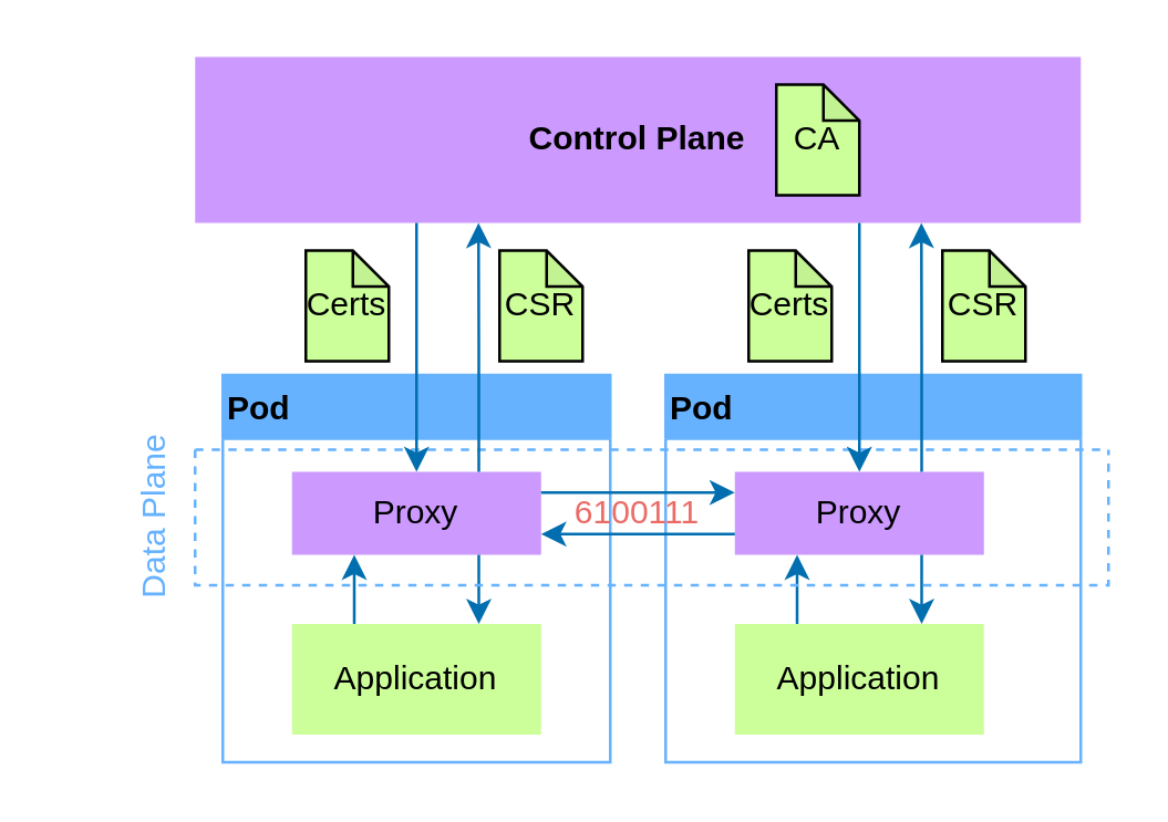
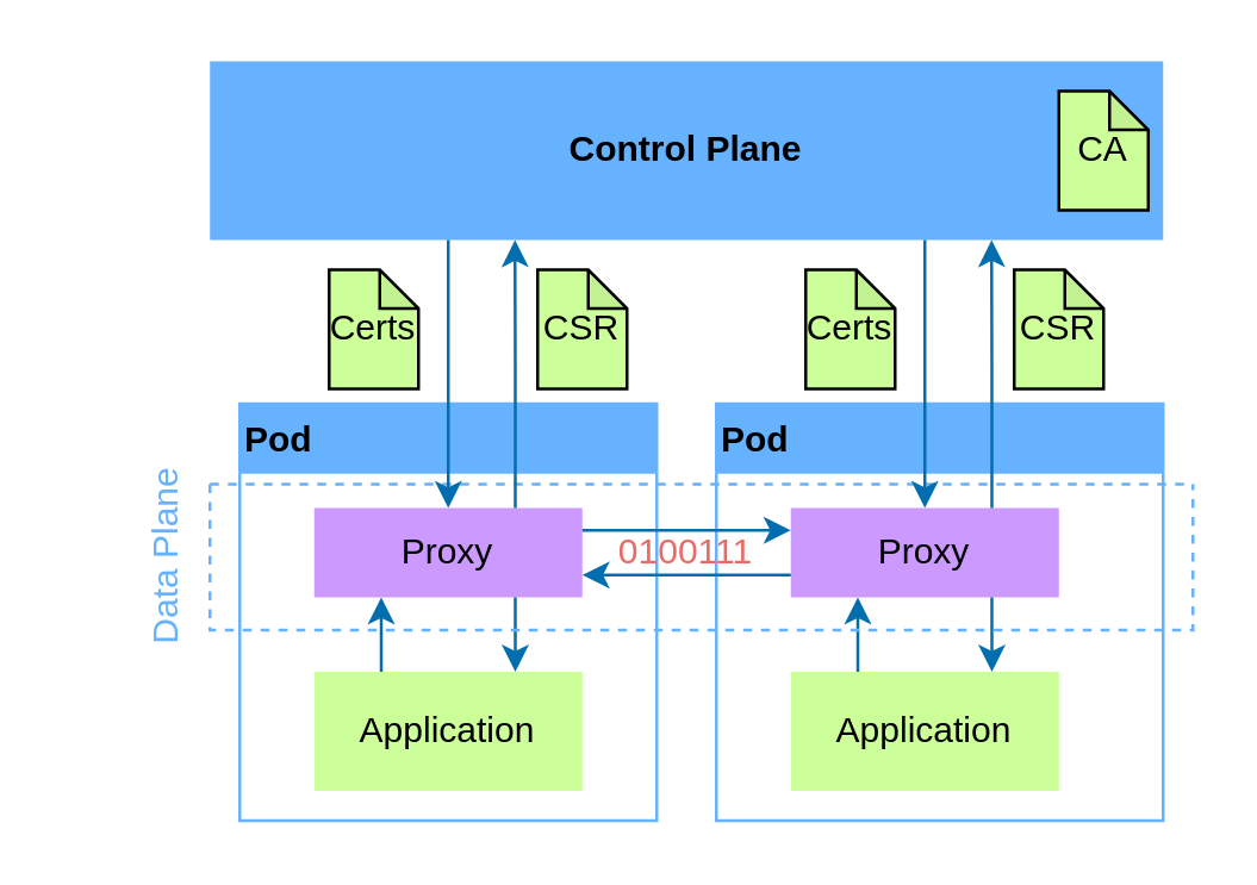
  <mxCell id="0" />
  <mxCell id="1" style="locked=1;" parent="0" />
- <mxCell id="2" value="&lt;b&gt;Control Plane&lt;/b&gt;" style="rounded=0;whiteSpace=wrap;html=1;fillColor=#cc99ff;strokeColor=none;points=[[0,0,0,0,0],[0,0.25,0,0,0],[0,0.5,0,0,0],[0,0.75,0,0,0],[0,1,0,0,0],[0.25,0,0,0,0],[0.25,1,0,0,0],[0.32,1,0,0,0],[0.5,0,0,0,0],[0.75,0,0,0,0],[0.75,1,0,0,0],[0.82,1,0,0,0],[1,0,0,0,0],[1,0.25,0,0,0],[1,0.5,0,0,0],[1,0.75,0,0,0]];" parent="1" vertex="1"><mxGeometry x="70" y="20" width="320" height="60" as="geometry" /></mxCell>
+ <mxCell id="2" value="&lt;b&gt;Control Plane&lt;/b&gt;" style="rounded=0;whiteSpace=wrap;html=1;fillColor=#66B2FF;strokeColor=none;points=[[0,0,0,0,0],[0,0.25,0,0,0],[0,0.5,0,0,0],[0,0.75,0,0,0],[0,1,0,0,0],[0.25,0,0,0,0],[0.25,1,0,0,0],[0.32,1,0,0,0],[0.5,0,0,0,0],[0.75,0,0,0,0],[0.75,1,0,0,0],[0.82,1,0,0,0],[1,0,0,0,0],[1,0.25,0,0,0],[1,0.5,0,0,0],[1,0.75,0,0,0]];" parent="1" vertex="1"><mxGeometry x="70" y="20" width="320" height="60" as="geometry" /></mxCell>
  <mxCell id="3" value="Pod" style="swimlane;strokeColor=#66B2FF;fillColor=#66B2FF;align=left;" parent="1" vertex="1"><mxGeometry x="80" y="135" width="140" height="140" as="geometry" /></mxCell>
  <mxCell id="4" value="Proxy" style="rounded=0;whiteSpace=wrap;html=1;fillColor=#CC99FF;strokeColor=none;" parent="3" vertex="1"><mxGeometry x="25" y="35" width="90" height="30" as="geometry" /></mxCell>
  <mxCell id="5" value="Application" style="rounded=0;whiteSpace=wrap;html=1;fillColor=#CCFF99;strokeColor=none;" parent="3" vertex="1"><mxGeometry x="25" y="90" width="90" height="40" as="geometry" /></mxCell>
  <mxCell id="6" style="edgeStyle=orthogonalEdgeStyle;rounded=0;orthogonalLoop=1;jettySize=auto;html=1;exitX=0.75;exitY=1;exitDx=0;exitDy=0;entryX=0.75;entryY=0;entryDx=0;entryDy=0;strokeColor=#006EAF;fillColor=#1ba1e2;" parent="3" source="4" target="5" edge="1"><mxGeometry relative="1" as="geometry" /></mxCell>
  <mxCell id="7" style="edgeStyle=orthogonalEdgeStyle;rounded=0;orthogonalLoop=1;jettySize=auto;html=1;exitX=0.25;exitY=0;exitDx=0;exitDy=0;entryX=0.25;entryY=1;entryDx=0;entryDy=0;strokeColor=#006EAF;fillColor=#1ba1e2;" parent="3" source="5" target="4" edge="1"><mxGeometry relative="1" as="geometry" /></mxCell>
  <mxCell id="8" value="Pod" style="swimlane;strokeColor=#66B2FF;fillColor=#66B2FF;align=left;" parent="1" vertex="1"><mxGeometry x="240" y="135" width="150" height="140" as="geometry" /></mxCell>
  <mxCell id="9" value="Proxy" style="rounded=0;whiteSpace=wrap;html=1;fillColor=#CC99FF;strokeColor=none;" parent="8" vertex="1"><mxGeometry x="25" y="35" width="90" height="30" as="geometry" /></mxCell>
  <mxCell id="10" value="Application" style="rounded=0;whiteSpace=wrap;html=1;fillColor=#CCFF99;strokeColor=none;" parent="8" vertex="1"><mxGeometry x="25" y="90" width="90" height="40" as="geometry" /></mxCell>
  <mxCell id="11" style="edgeStyle=orthogonalEdgeStyle;rounded=0;orthogonalLoop=1;jettySize=auto;html=1;exitX=0.75;exitY=1;exitDx=0;exitDy=0;entryX=0.75;entryY=0;entryDx=0;entryDy=0;strokeColor=#006EAF;fillColor=#1ba1e2;" parent="8" source="9" target="10" edge="1"><mxGeometry relative="1" as="geometry" /></mxCell>
  <mxCell id="12" style="edgeStyle=orthogonalEdgeStyle;rounded=0;orthogonalLoop=1;jettySize=auto;html=1;exitX=0.25;exitY=0;exitDx=0;exitDy=0;entryX=0.25;entryY=1;entryDx=0;entryDy=0;strokeColor=#006EAF;fillColor=#1ba1e2;" parent="8" source="10" target="9" edge="1"><mxGeometry relative="1" as="geometry" /></mxCell>
  <mxCell id="13" style="edgeStyle=orthogonalEdgeStyle;rounded=0;orthogonalLoop=1;jettySize=auto;html=1;exitX=1;exitY=0.25;exitDx=0;exitDy=0;strokeColor=#006EAF;entryX=0;entryY=0.25;entryDx=0;entryDy=0;fillColor=#1ba1e2;" parent="1" source="4" target="9" edge="1"><mxGeometry relative="1" as="geometry"><mxPoint x="160" y="90" as="sourcePoint" /><mxPoint x="160" y="180" as="targetPoint" /></mxGeometry></mxCell>
  <mxCell id="14" style="edgeStyle=orthogonalEdgeStyle;rounded=0;orthogonalLoop=1;jettySize=auto;html=1;exitX=0;exitY=0.75;exitDx=0;exitDy=0;strokeColor=#006EAF;entryX=1;entryY=0.75;entryDx=0;entryDy=0;fillColor=#1ba1e2;" parent="1" source="9" target="4" edge="1"><mxGeometry relative="1" as="geometry"><mxPoint x="205" y="187.5" as="sourcePoint" /><mxPoint x="275" y="187.5" as="targetPoint" /></mxGeometry></mxCell>
  <mxCell id="15" value="" style="swimlane;startSize=0;strokeColor=#66B2FF;fillColor=none;dashed=1;container=0;" parent="1" vertex="1"><mxGeometry x="70" y="162" width="330" height="49" as="geometry"><mxRectangle x="100" y="500" width="50" height="40" as="alternateBounds" /></mxGeometry></mxCell>
  <mxCell id="16" style="edgeStyle=orthogonalEdgeStyle;rounded=0;orthogonalLoop=1;jettySize=auto;html=1;exitX=0.25;exitY=1;exitDx=0;exitDy=0;strokeColor=#006EAF;fillColor=#1ba1e2;entryX=0.5;entryY=0;entryDx=0;entryDy=0;" parent="1" source="2" target="4" edge="1"><mxGeometry relative="1" as="geometry" /></mxCell>
  <mxCell id="17" value="" style="endArrow=classic;html=1;rounded=0;entryX=0.5;entryY=0;entryDx=0;entryDy=0;exitX=0.75;exitY=1;exitDx=0;exitDy=0;strokeColor=#006EAF;fillColor=#1ba1e2;" parent="1" source="2" target="9" edge="1"><mxGeometry width="50" height="50" relative="1" as="geometry"><mxPoint x="340" y="120" as="sourcePoint" /><mxPoint x="339.86" y="179.97" as="targetPoint" /></mxGeometry></mxCell>
  <mxCell id="18" style="edgeStyle=orthogonalEdgeStyle;rounded=0;orthogonalLoop=1;jettySize=auto;html=1;exitX=0.75;exitY=0;exitDx=0;exitDy=0;strokeColor=#006EAF;fillColor=#1ba1e2;entryX=0.32;entryY=1;entryDx=0;entryDy=0;entryPerimeter=0;" edge="1" parent="1" source="4" target="2"><mxGeometry relative="1" as="geometry"><mxPoint x="160" y="90" as="sourcePoint" /><mxPoint x="173" y="90" as="targetPoint" /></mxGeometry></mxCell>
  <mxCell id="19" style="edgeStyle=orthogonalEdgeStyle;rounded=0;orthogonalLoop=1;jettySize=auto;html=1;exitX=0.75;exitY=0;exitDx=0;exitDy=0;strokeColor=#006EAF;fillColor=#1ba1e2;entryX=0.82;entryY=1;entryDx=0;entryDy=0;entryPerimeter=0;" edge="1" parent="1" source="9" target="2"><mxGeometry relative="1" as="geometry"><mxPoint x="182.5" y="180" as="sourcePoint" /><mxPoint x="182.4" y="90" as="targetPoint" /></mxGeometry></mxCell>
  <mxCell id="20" value="Data Plane" style="text;html=1;strokeColor=none;fillColor=none;align=center;verticalAlign=middle;whiteSpace=wrap;rounded=0;dashed=1;fontColor=#66B2FF;rotation=-90;" parent="1" vertex="1"><mxGeometry x="20" y="176.5" width="70" height="20" as="geometry" /></mxCell>
  <mxCell id="21" value="mTLS" parent="0" />
  <mxCell id="22" value="Certs" style="shape=note;whiteSpace=wrap;html=1;backgroundOutline=1;darkOpacity=0.05;fillColor=#CCFF99;spacingLeft=0;size=13;" vertex="1" parent="21"><mxGeometry x="270" y="90" width="30" height="40" as="geometry" /></mxCell>
  <mxCell id="23" value="Certs" style="shape=note;whiteSpace=wrap;html=1;backgroundOutline=1;darkOpacity=0.05;fillColor=#CCFF99;spacingLeft=0;size=13;" vertex="1" parent="21"><mxGeometry x="110" y="90" width="30" height="40" as="geometry" /></mxCell>
- <mxCell id="24" value="6100111" style="text;html=1;strokeColor=none;fillColor=none;align=center;verticalAlign=middle;whiteSpace=wrap;rounded=0;fontColor=#EA6B66;" vertex="1" parent="21"><mxGeometry x="200" y="170" width="60" height="30" as="geometry" /></mxCell>
- <mxCell id="25" value="CA" style="shape=note;whiteSpace=wrap;html=1;backgroundOutline=1;darkOpacity=0.05;fillColor=#CCFF99;spacingLeft=0;size=13;" vertex="1" parent="21"><mxGeometry x="280" y="30" width="30" height="40" as="geometry" /></mxCell>
+ <mxCell id="24" value="0100111" style="text;html=1;strokeColor=none;fillColor=none;align=center;verticalAlign=middle;whiteSpace=wrap;rounded=0;fontColor=#EA6B66;" vertex="1" parent="21"><mxGeometry x="200" y="170" width="60" height="30" as="geometry" /></mxCell>
+ <mxCell id="25" value="CA" style="shape=note;whiteSpace=wrap;html=1;backgroundOutline=1;darkOpacity=0.05;fillColor=#CCFF99;spacingLeft=0;size=13;" vertex="1" parent="21"><mxGeometry x="355" y="30" width="30" height="40" as="geometry" /></mxCell>
  <mxCell id="26" value="CSR" style="shape=note;whiteSpace=wrap;html=1;backgroundOutline=1;darkOpacity=0.05;fillColor=#CCFF99;spacingLeft=0;size=13;" vertex="1" parent="21"><mxGeometry x="180" y="90" width="30" height="40" as="geometry" /></mxCell>
  <mxCell id="27" value="CSR" style="shape=note;whiteSpace=wrap;html=1;backgroundOutline=1;darkOpacity=0.05;fillColor=#CCFF99;spacingLeft=0;size=13;" vertex="1" parent="21"><mxGeometry x="340" y="90" width="30" height="40" as="geometry" /></mxCell>
